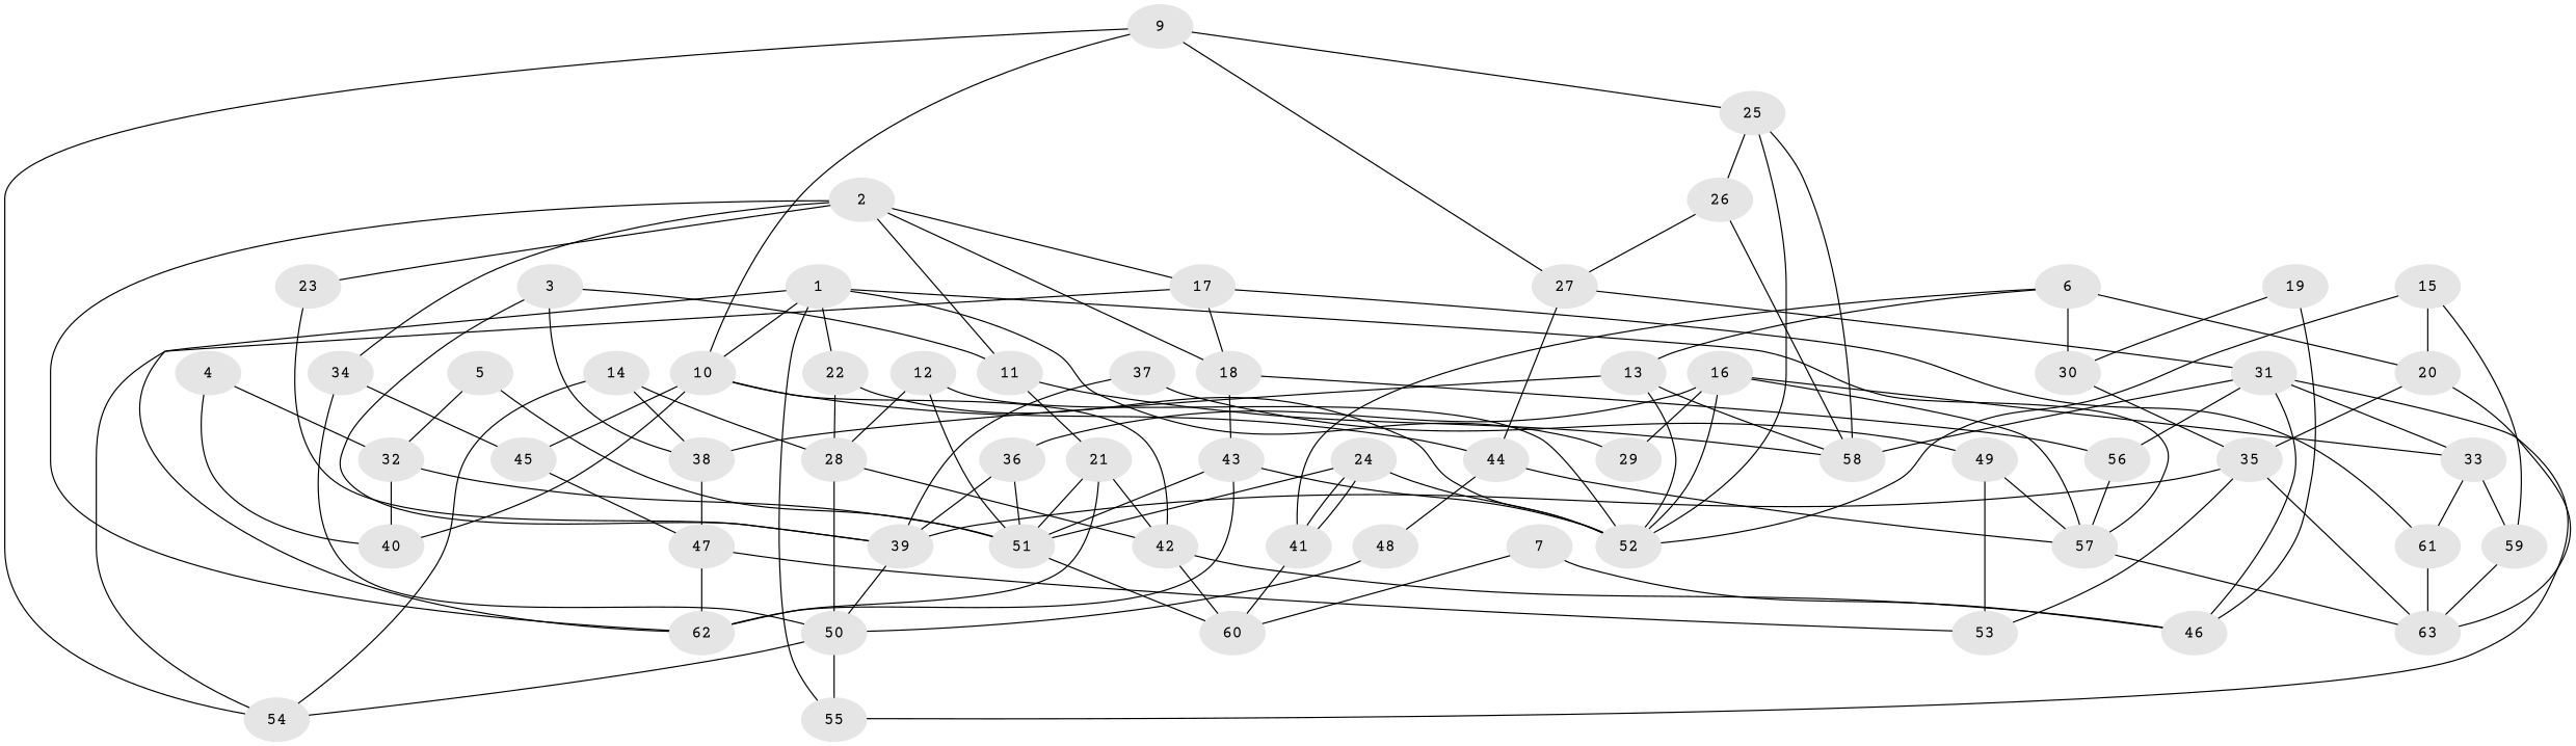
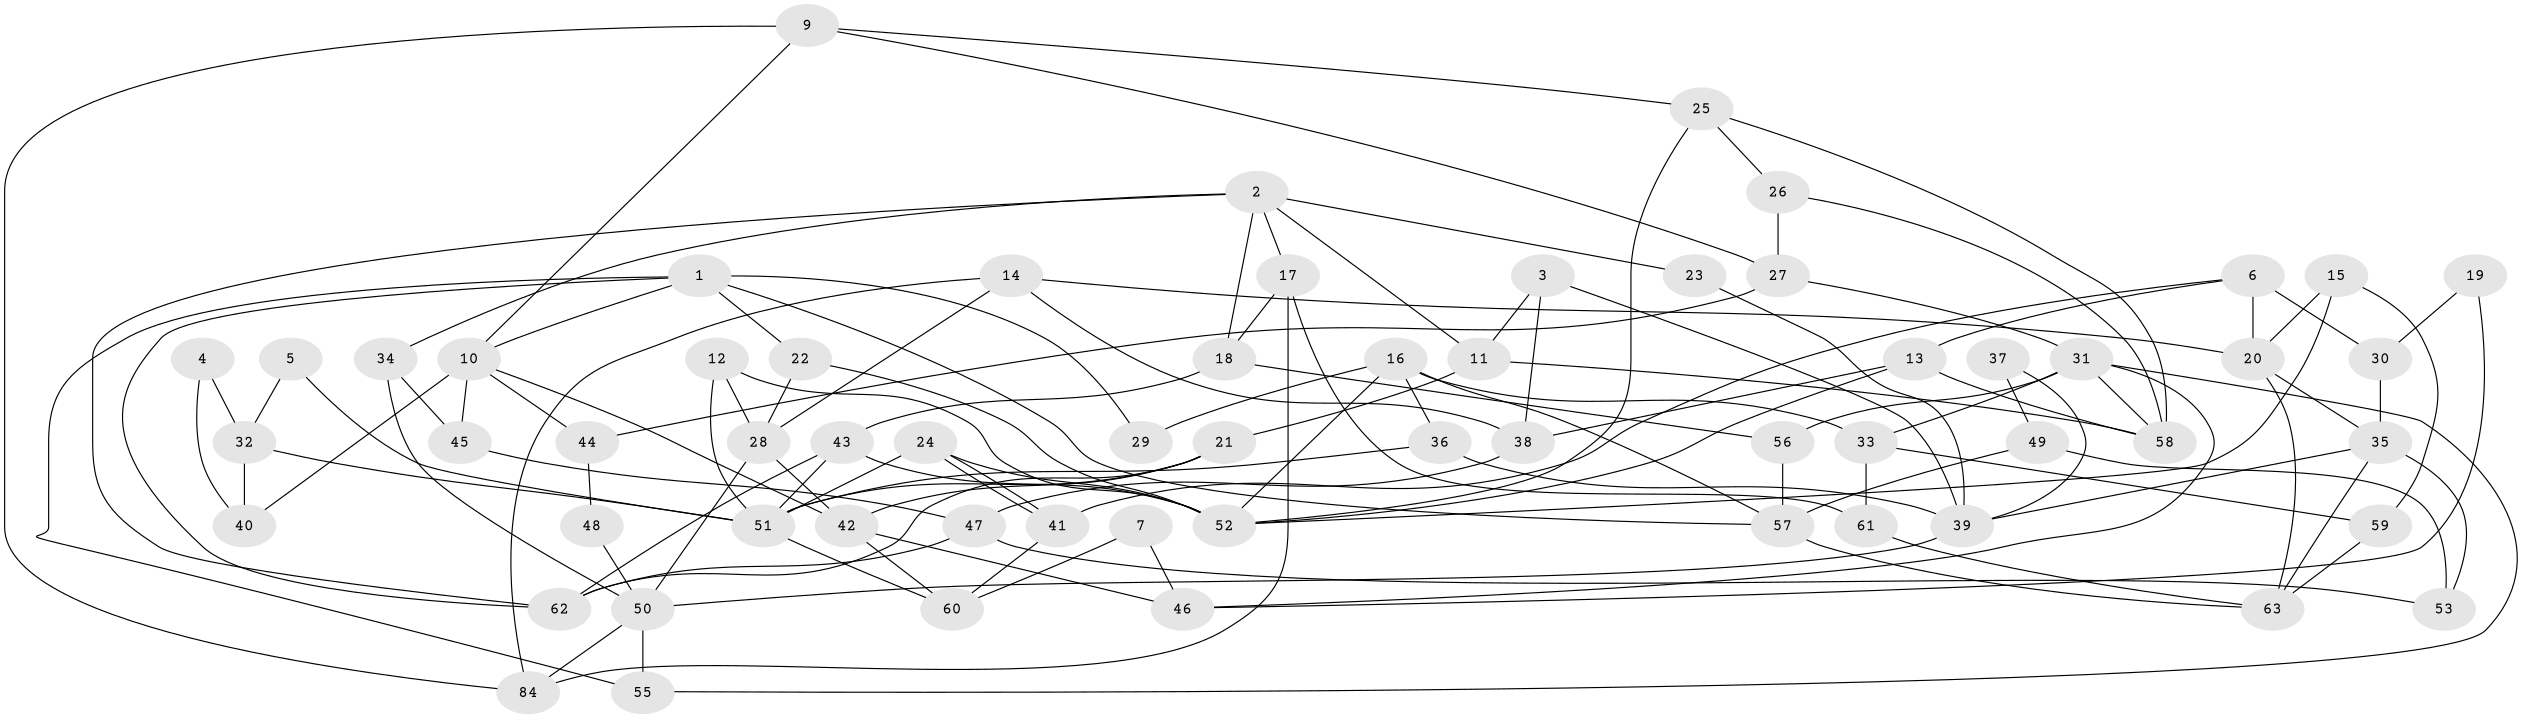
  graph {
    fontname="Courier Prime"
    node [color=gray90 fontname="Courier Prime" style=filled]
    edge [fontname="Courier Prime"]
    1
    10
    22
    29
    55
    57
    62
    40
    42
    44
    45
    28
    52
    63
    2
    11
    17
    18
    23
    34
    21
    58
-   54
+   54 [label=84]
    61
    43
    56
    39
    50
    3
    38
    47
    4
    32
    51
    5
    60
    6
    13
    20
    30
    41
    35
    7
    46
    9
    25
    27
    26
    31
    48
    12
    14
    15
    59
    16
    33
    36
    19
    53
    24
    37
    49
    1 -- 10
    1 -- 22
    1 -- 29
    1 -- 55
    1 -- 57
    1 -- 62
    10 -- 40
    10 -- 42
    10 -- 44
    10 -- 45
    22 -- 28
    22 -- 52
    57 -- 63
    42 -- 60
    42 -- 46
-   44 -- 57
    44 -- 48
    45 -- 47
    28 -- 42
    28 -- 50
    2 -- 62
    2 -- 11
    2 -- 17
    2 -- 18
    2 -- 23
    2 -- 34
    11 -- 21
    11 -- 58
    17 -- 18
    17 -- 54
    17 -- 61
    18 -- 43
    18 -- 56
    23 -- 39
    34 -- 45
    34 -- 50
    21 -- 62
    21 -- 42
    21 -- 51
    61 -- 63
    43 -- 62
    43 -- 52
    43 -- 51
    56 -- 57
    39 -- 50
    50 -- 55
    50 -- 54
    3 -- 11
    3 -- 39
    3 -- 38
    38 -- 47
    47 -- 62
    47 -- 53
    4 -- 40
    4 -- 32
    32 -- 40
    32 -- 51
    51 -- 60
    5 -- 32
    5 -- 51
    6 -- 13
    6 -- 20
    6 -- 30
    6 -- 41
    13 -- 52
    13 -- 58
    13 -- 38
    20 -- 63
    20 -- 35
    30 -- 35
    41 -- 60
    35 -- 63
    35 -- 39
    35 -- 53
    7 -- 60
    7 -- 46
    9 -- 10
    9 -- 54
    9 -- 25
    9 -- 27
    25 -- 52
    25 -- 58
    25 -- 26
    27 -- 44
    27 -- 31
    26 -- 58
    26 -- 27
    31 -- 55
    31 -- 58
    31 -- 56
    31 -- 46
    31 -- 33
    48 -- 50
    12 -- 28
    12 -- 52
    12 -- 51
    14 -- 28
    14 -- 54
    14 -- 38
+   14 -- 20
    15 -- 52
    15 -- 20
    15 -- 59
    59 -- 63
    16 -- 29
    16 -- 57
    16 -- 52
    16 -- 33
    16 -- 36
    33 -- 61
    33 -- 59
    36 -- 39
    36 -- 51
    19 -- 30
    19 -- 46
    24 -- 52
    24 -- 51
    24 -- 41
    24 -- 41
    37 -- 39
    37 -- 49
    49 -- 57
    49 -- 53
  }
